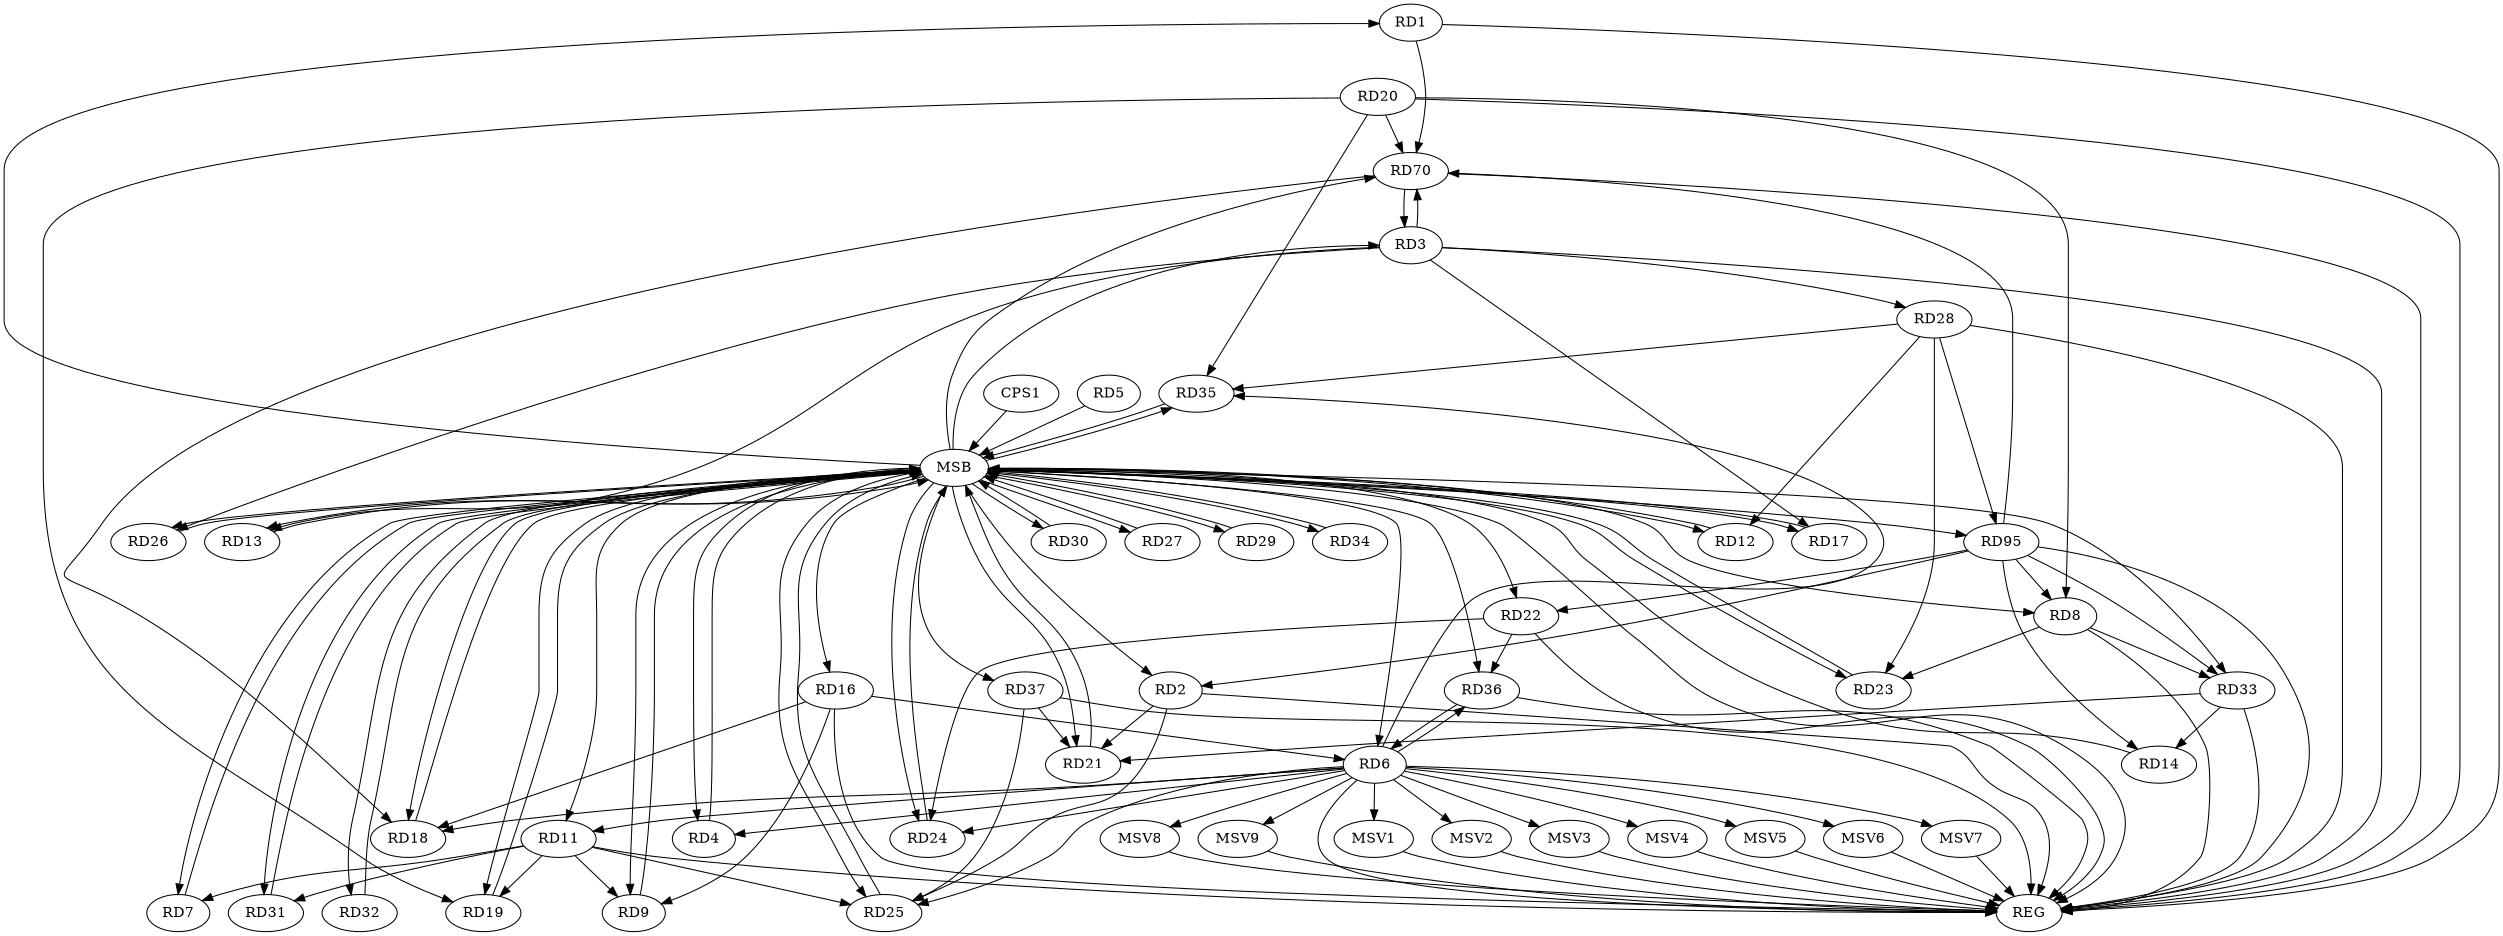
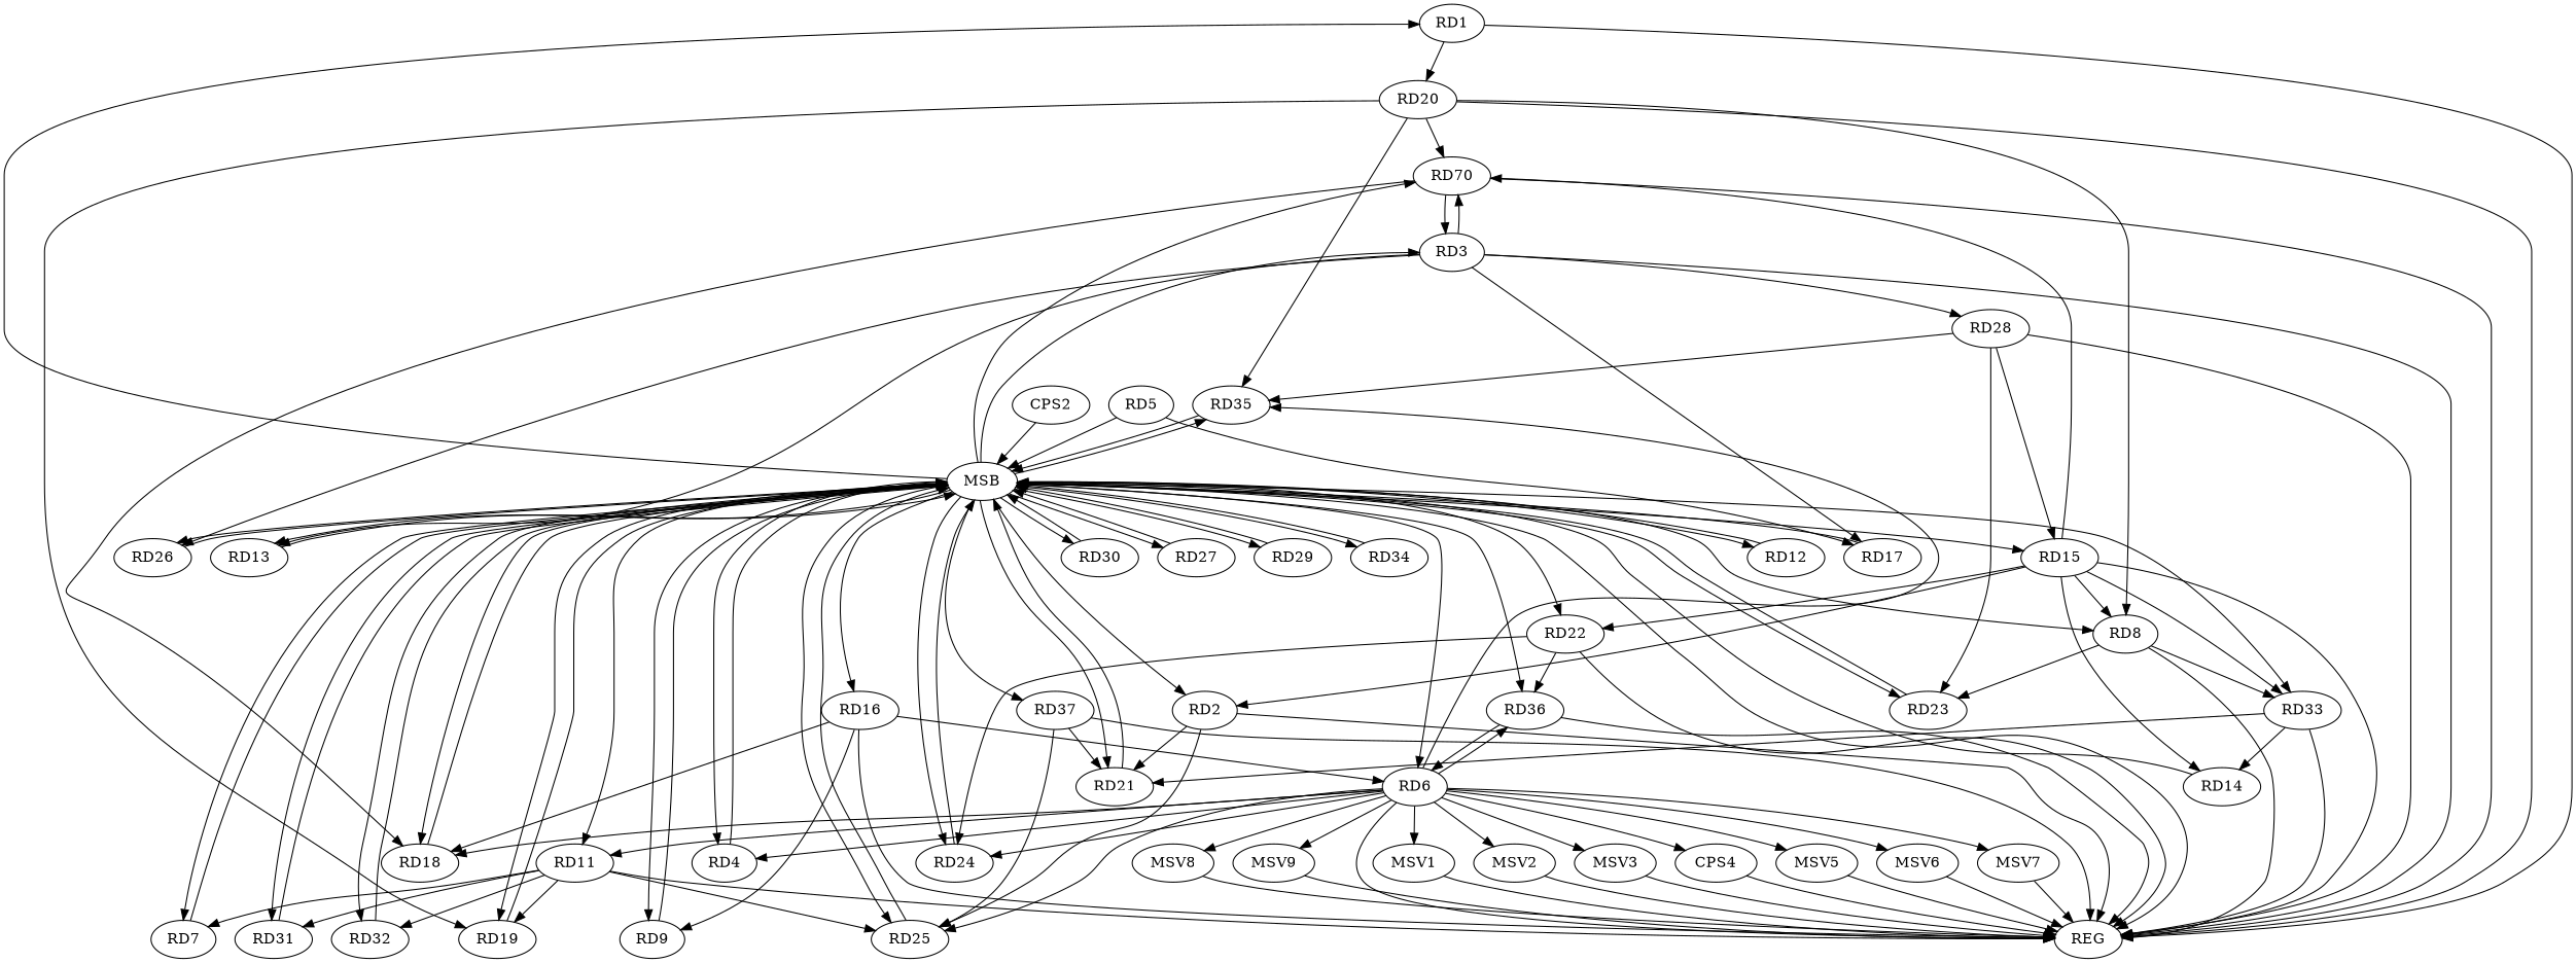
  strict digraph {
    n1 [label=RD1]
    n2 [label=RD70]
    n3 [label=REG]
    n4 [label=RD3]
    n5 [label=RD18]
    n6 [label=RD2]
    n7 [label=RD21]
    n8 [label=RD25]
    n9 [label=MSB]
    n10 [label=RD13]
    n11 [label=RD17]
    n12 [label=RD26]
    n13 [label=RD28]
    n14 [label=RD35]
    n15 [label=RD23]
    n16 [label=RD12]
-   n17 [label=RD95]
+   n17 [label=RD15]
    n18 [label=RD4]
    n19 [label=RD6]
    n20 [label=RD11]
    n21 [label=RD24]
    n22 [label=RD36]
    n23 [label=RD7]
    n24 [label=RD8]
    n25 [label=RD33]
    n26 [label=RD9]
    n27 [label=RD19]
    n28 [label=RD31]
    n29 [label=RD32]
    n30 [label=RD22]
    n31 [label=RD16]
    n32 [label=RD30]
    n33 [label=RD27]
    n34 [label=RD29]
    n35 [label=RD34]
    n36 [label=RD37]
    n37 [label=RD5]
    n38 [label=MSV1]
    n39 [label=MSV2]
    n40 [label=MSV3]
-   n41 [label=MSV4]
+   n41 [label=CPS4]
    n42 [label=MSV5]
    n43 [label=MSV6]
    n44 [label=MSV7]
    n45 [label=MSV8]
    n46 [label=MSV9]
    n47 [label=RD14]
    n48 [label=RD20]
-   n49 [label=CPS1]
-   n1 -> n2
+   n49 [label=CPS2]
+   n1 -> n48
    n1 -> n3
    n2 -> n3
    n2 -> n4
    n2 -> n5
    n4 -> n2
    n4 -> n3
    n4 -> n10
    n4 -> n11
    n4 -> n12
    n4 -> n13
    n5 -> n9
    n6 -> n3
    n6 -> n7
    n6 -> n8
    n7 -> n9
    n8 -> n9
    n9 -> n1
    n9 -> n2
    n9 -> n3
    n9 -> n4
    n9 -> n5
    n9 -> n6
    n9 -> n7
    n9 -> n8
    n9 -> n10
-   n9 -> n11
+   n37 -> n11
    n9 -> n12
    n9 -> n14
    n9 -> n15
    n9 -> n16
    n9 -> n17
    n9 -> n18
    n9 -> n19
    n9 -> n20
    n9 -> n21
    n9 -> n22
    n9 -> n23
    n9 -> n24
    n9 -> n25
    n9 -> n26
    n9 -> n27
    n9 -> n28
    n9 -> n29
    n9 -> n30
    n9 -> n31
    n9 -> n32
    n9 -> n33
    n9 -> n34
    n9 -> n35
    n9 -> n36
    n10 -> n9
    n11 -> n9
    n12 -> n9
    n13 -> n3
    n13 -> n14
    n13 -> n15
-   n13 -> n16
    n13 -> n17
    n14 -> n9
    n15 -> n9
    n16 -> n9
    n17 -> n2
    n17 -> n3
    n17 -> n6
    n17 -> n24
    n17 -> n25
    n17 -> n30
    n17 -> n47
    n18 -> n9
    n19 -> n3
    n19 -> n5
    n19 -> n8
    n19 -> n14
    n19 -> n18
    n19 -> n20
    n19 -> n21
    n19 -> n22
    n19 -> n38
    n19 -> n39
    n19 -> n40
    n19 -> n41
    n19 -> n42
    n19 -> n43
    n19 -> n44
    n19 -> n45
    n19 -> n46
    n20 -> n3
    n20 -> n8
    n20 -> n23
    n20 -> n27
    n20 -> n28
-   n20 -> n26
+   n20 -> n29
    n21 -> n9
    n22 -> n3
    n22 -> n19
    n23 -> n9
    n24 -> n3
    n24 -> n15
    n24 -> n25
    n25 -> n3
    n25 -> n7
    n25 -> n47
    n26 -> n9
    n27 -> n9
    n28 -> n9
    n29 -> n9
    n30 -> n3
    n30 -> n21
    n30 -> n22
    n31 -> n3
    n31 -> n5
    n31 -> n19
    n31 -> n26
    n32 -> n9
    n33 -> n9
    n34 -> n9
    n35 -> n9
    n36 -> n3
    n36 -> n7
    n36 -> n8
    n37 -> n9
    n38 -> n3
    n39 -> n3
    n40 -> n3
    n41 -> n3
    n42 -> n3
    n43 -> n3
    n44 -> n3
    n45 -> n3
    n46 -> n3
    n47 -> n9
    n48 -> n2
    n48 -> n3
    n48 -> n14
    n48 -> n24
    n48 -> n27
    n49 -> n9
  }
